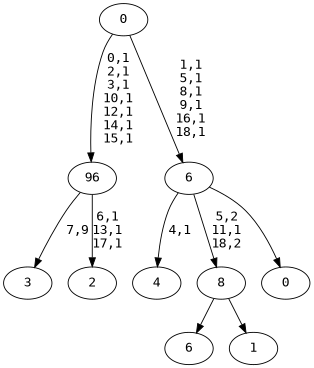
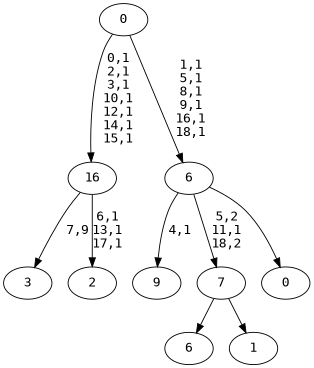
  digraph {
    fontname="DejaVu Sans Mono"
    node [fontname="DejaVu Sans Mono"]
    edge [fontname="DejaVu Sans Mono"]
    n1 [label=6]
-   n2 [label=4]
+   n2 [label=9]
    n3 [label=3]
    n4 [label=2]
-   16 [label=96]
+   16
    n6 [label=1]
-   8
+   8 [label=7]
    n8 [label=0]
    6
    0
    16 -> n3 [label="7,9"]
    16 -> n4 [label="6,1\n13,1\n17,1"]
    8 -> n1
    8 -> n6
    6 -> n2 [label="4,1"]
    6 -> 8 [label="5,2\n11,1\n18,2"]
    6 -> n8
    0 -> 16 [label="0,1\n2,1\n3,1\n10,1\n12,1\n14,1\n15,1"]
    0 -> 6 [label="1,1\n5,1\n8,1\n9,1\n16,1\n18,1"]
  }
